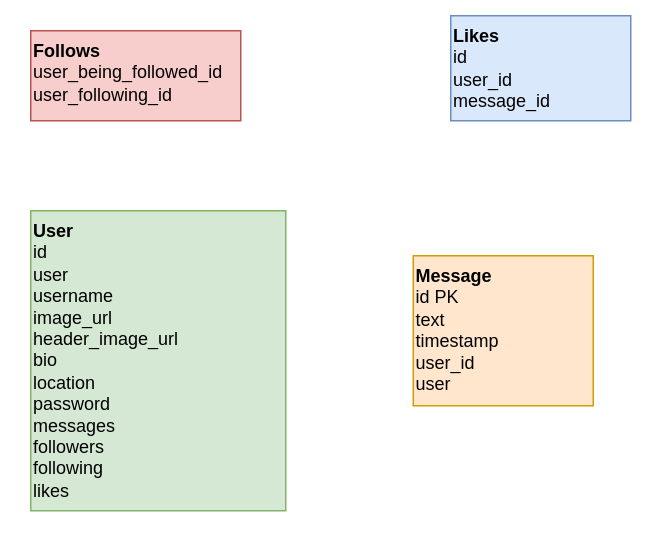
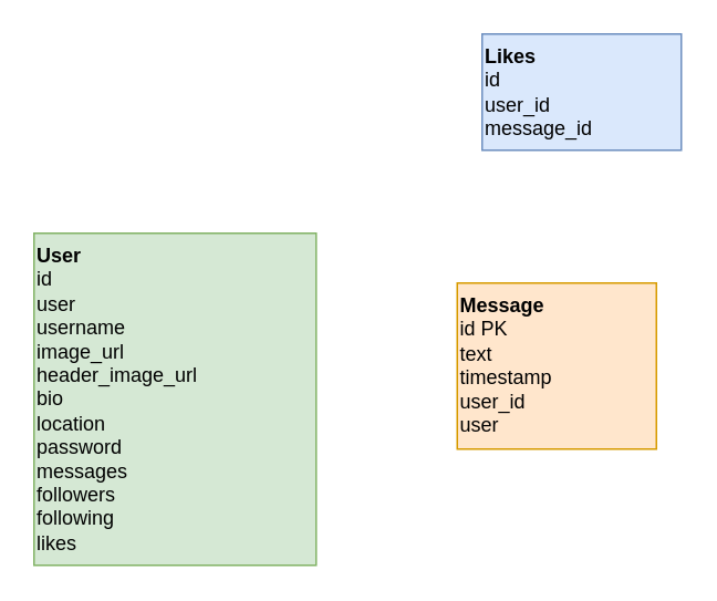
  <mxCell id="0" />
  <mxCell id="1" parent="0" />
- <mxCell id="2" value="&lt;b&gt;Follows&lt;/b&gt;&lt;br&gt;user_being_followed_id&lt;br&gt;user_following_id" style="rounded=0;whiteSpace=wrap;html=1;fillColor=#f8cecc;strokeColor=#b85450;verticalAlign=top;align=left;" vertex="1" parent="1"><mxGeometry x="20" y="20" width="140" height="60" as="geometry" /></mxCell>
- <mxCell id="3" value="&lt;b&gt;Likes&lt;/b&gt;&lt;br&gt;id&lt;br&gt;user_id&lt;br&gt;message_id" style="rounded=0;whiteSpace=wrap;html=1;fillColor=#dae8fc;strokeColor=#6c8ebf;verticalAlign=top;align=left;" vertex="1" parent="1"><mxGeometry x="300" y="10" width="120" height="70" as="geometry" /></mxCell>
+ <mxCell id="3" value="&lt;b&gt;Likes&lt;/b&gt;&lt;br&gt;id&lt;br&gt;user_id&lt;br&gt;message_id" style="rounded=0;whiteSpace=wrap;html=1;fillColor=#dae8fc;strokeColor=#6c8ebf;verticalAlign=top;align=left;" vertex="1" parent="1"><mxGeometry x="290" y="20" width="120" height="70" as="geometry" /></mxCell>
  <mxCell id="4" value="&lt;b&gt;User&lt;/b&gt;&lt;br&gt;id&lt;br&gt;user&lt;br&gt;username&lt;br&gt;image_url&lt;br&gt;header_image_url&lt;br&gt;bio&lt;br&gt;location&lt;br&gt;password&lt;br&gt;messages&lt;br&gt;followers&lt;br&gt;following&lt;br&gt;likes" style="rounded=0;whiteSpace=wrap;html=1;fillColor=#d5e8d4;strokeColor=#82b366;verticalAlign=top;align=left;" vertex="1" parent="1"><mxGeometry x="20" y="140" width="170" height="200" as="geometry" /></mxCell>
  <mxCell id="5" value="&lt;b&gt;Message&lt;/b&gt;&lt;br&gt;id PK&lt;br&gt;text&lt;br&gt;timestamp&lt;br&gt;user_id&lt;br&gt;user" style="rounded=0;whiteSpace=wrap;html=1;fillColor=#ffe6cc;strokeColor=#d79b00;verticalAlign=top;align=left;" vertex="1" parent="1"><mxGeometry x="275" y="170" width="120" height="100" as="geometry" /></mxCell>
